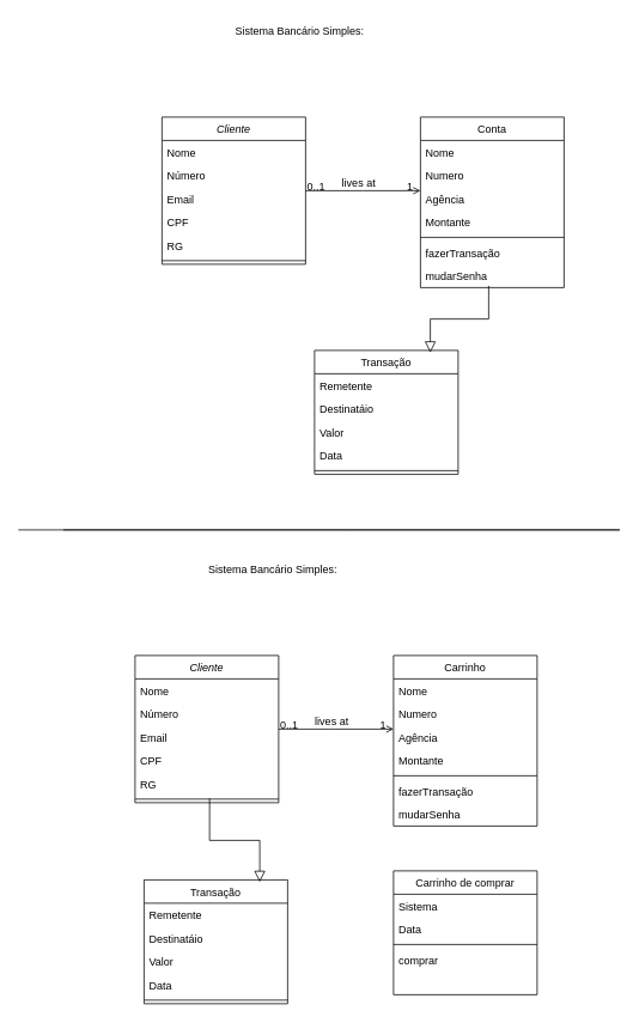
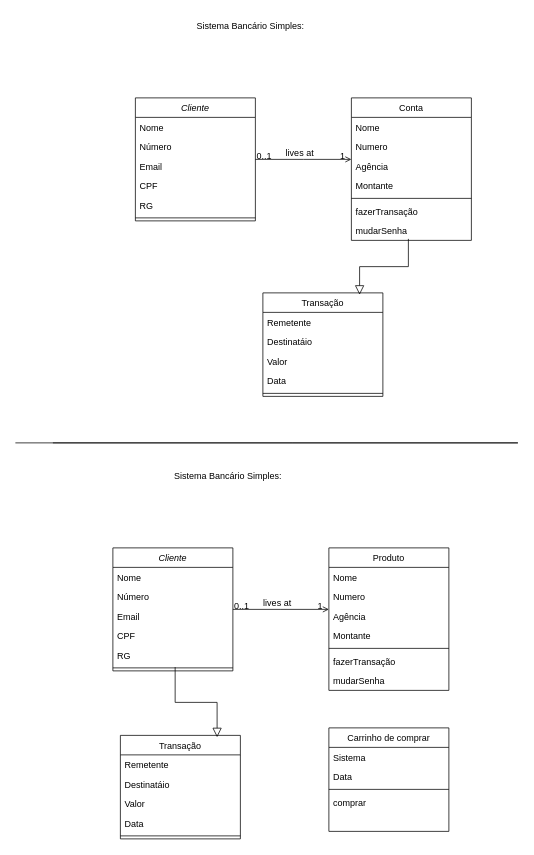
  <mxCell id="0" />
  <mxCell id="1" parent="0" />
  <mxCell id="2" value="Cliente" style="swimlane;fontStyle=2;align=center;verticalAlign=top;childLayout=stackLayout;horizontal=1;startSize=26;horizontalStack=0;resizeParent=1;resizeLast=0;collapsible=1;marginBottom=0;rounded=0;shadow=0;strokeWidth=1;" parent="1" vertex="1"><mxGeometry x="180" y="130" width="160" height="164" as="geometry"><mxRectangle x="230" y="140" width="160" height="26" as="alternateBounds" /></mxGeometry></mxCell>
  <mxCell id="3" value="Nome" style="text;align=left;verticalAlign=top;spacingLeft=4;spacingRight=4;overflow=hidden;rotatable=0;points=[[0,0.5],[1,0.5]];portConstraint=eastwest;" parent="2" vertex="1"><mxGeometry y="26" width="160" height="26" as="geometry" /></mxCell>
  <mxCell id="4" value="Número    " style="text;align=left;verticalAlign=top;spacingLeft=4;spacingRight=4;overflow=hidden;rotatable=0;points=[[0,0.5],[1,0.5]];portConstraint=eastwest;rounded=0;shadow=0;html=0;" parent="2" vertex="1"><mxGeometry y="52" width="160" height="26" as="geometry" /></mxCell>
  <mxCell id="5" value="Email" style="text;align=left;verticalAlign=top;spacingLeft=4;spacingRight=4;overflow=hidden;rotatable=0;points=[[0,0.5],[1,0.5]];portConstraint=eastwest;rounded=0;shadow=0;html=0;" parent="2" vertex="1"><mxGeometry y="78" width="160" height="26" as="geometry" /></mxCell>
  <mxCell id="6" value="CPF" style="text;align=left;verticalAlign=top;spacingLeft=4;spacingRight=4;overflow=hidden;rotatable=0;points=[[0,0.5],[1,0.5]];portConstraint=eastwest;rounded=0;shadow=0;html=0;" parent="2" vertex="1"><mxGeometry y="104" width="160" height="26" as="geometry" /></mxCell>
  <mxCell id="7" value="RG" style="text;align=left;verticalAlign=top;spacingLeft=4;spacingRight=4;overflow=hidden;rotatable=0;points=[[0,0.5],[1,0.5]];portConstraint=eastwest;rounded=0;shadow=0;html=0;" parent="2" vertex="1"><mxGeometry y="130" width="160" height="26" as="geometry" /></mxCell>
  <mxCell id="8" value="" style="line;html=1;strokeWidth=1;align=left;verticalAlign=middle;spacingTop=-1;spacingLeft=3;spacingRight=3;rotatable=0;labelPosition=right;points=[];portConstraint=eastwest;" parent="2" vertex="1"><mxGeometry y="156" width="160" height="8" as="geometry" /></mxCell>
  <mxCell id="9" value="Transação" style="swimlane;fontStyle=0;align=center;verticalAlign=top;childLayout=stackLayout;horizontal=1;startSize=26;horizontalStack=0;resizeParent=1;resizeLast=0;collapsible=1;marginBottom=0;rounded=0;shadow=0;strokeWidth=1;" parent="1" vertex="1"><mxGeometry x="350" y="390" width="160" height="138" as="geometry"><mxRectangle x="130" y="380" width="160" height="26" as="alternateBounds" /></mxGeometry></mxCell>
  <mxCell id="10" value="Remetente" style="text;align=left;verticalAlign=top;spacingLeft=4;spacingRight=4;overflow=hidden;rotatable=0;points=[[0,0.5],[1,0.5]];portConstraint=eastwest;" parent="9" vertex="1"><mxGeometry y="26" width="160" height="26" as="geometry" /></mxCell>
  <mxCell id="11" value="Destinatáio" style="text;align=left;verticalAlign=top;spacingLeft=4;spacingRight=4;overflow=hidden;rotatable=0;points=[[0,0.5],[1,0.5]];portConstraint=eastwest;rounded=0;shadow=0;html=0;" parent="9" vertex="1"><mxGeometry y="52" width="160" height="26" as="geometry" /></mxCell>
  <mxCell id="12" value="Valor" style="text;align=left;verticalAlign=top;spacingLeft=4;spacingRight=4;overflow=hidden;rotatable=0;points=[[0,0.5],[1,0.5]];portConstraint=eastwest;rounded=0;shadow=0;html=0;" parent="9" vertex="1"><mxGeometry y="78" width="160" height="26" as="geometry" /></mxCell>
  <mxCell id="13" value="Data" style="text;align=left;verticalAlign=top;spacingLeft=4;spacingRight=4;overflow=hidden;rotatable=0;points=[[0,0.5],[1,0.5]];portConstraint=eastwest;rounded=0;shadow=0;html=0;" parent="9" vertex="1"><mxGeometry y="104" width="160" height="26" as="geometry" /></mxCell>
  <mxCell id="14" value="" style="line;html=1;strokeWidth=1;align=left;verticalAlign=middle;spacingTop=-1;spacingLeft=3;spacingRight=3;rotatable=0;labelPosition=right;points=[];portConstraint=eastwest;" parent="9" vertex="1"><mxGeometry y="130" width="160" height="8" as="geometry" /></mxCell>
  <mxCell id="15" value="" style="endArrow=block;endSize=10;endFill=0;shadow=0;strokeWidth=1;rounded=0;edgeStyle=elbowEdgeStyle;elbow=vertical;entryX=0.806;entryY=0.018;entryDx=0;entryDy=0;entryPerimeter=0;exitX=0.475;exitY=0.923;exitDx=0;exitDy=0;exitPerimeter=0;" parent="1" source="23" target="9" edge="1"><mxGeometry width="160" relative="1" as="geometry"><mxPoint x="430" y="233" as="sourcePoint" /><mxPoint x="530" y="340" as="targetPoint" /></mxGeometry></mxCell>
  <mxCell id="16" value="Conta" style="swimlane;fontStyle=0;align=center;verticalAlign=top;childLayout=stackLayout;horizontal=1;startSize=26;horizontalStack=0;resizeParent=1;resizeLast=0;collapsible=1;marginBottom=0;rounded=0;shadow=0;strokeWidth=1;" parent="1" vertex="1"><mxGeometry x="468" y="130" width="160" height="190" as="geometry"><mxRectangle x="550" y="140" width="160" height="26" as="alternateBounds" /></mxGeometry></mxCell>
  <mxCell id="17" value="Nome" style="text;align=left;verticalAlign=top;spacingLeft=4;spacingRight=4;overflow=hidden;rotatable=0;points=[[0,0.5],[1,0.5]];portConstraint=eastwest;" parent="16" vertex="1"><mxGeometry y="26" width="160" height="26" as="geometry" /></mxCell>
  <mxCell id="18" value="Numero" style="text;align=left;verticalAlign=top;spacingLeft=4;spacingRight=4;overflow=hidden;rotatable=0;points=[[0,0.5],[1,0.5]];portConstraint=eastwest;rounded=0;shadow=0;html=0;" parent="16" vertex="1"><mxGeometry y="52" width="160" height="26" as="geometry" /></mxCell>
  <mxCell id="19" value="Agência" style="text;align=left;verticalAlign=top;spacingLeft=4;spacingRight=4;overflow=hidden;rotatable=0;points=[[0,0.5],[1,0.5]];portConstraint=eastwest;rounded=0;shadow=0;html=0;" parent="16" vertex="1"><mxGeometry y="78" width="160" height="26" as="geometry" /></mxCell>
  <mxCell id="20" value="Montante" style="text;align=left;verticalAlign=top;spacingLeft=4;spacingRight=4;overflow=hidden;rotatable=0;points=[[0,0.5],[1,0.5]];portConstraint=eastwest;rounded=0;shadow=0;html=0;" parent="16" vertex="1"><mxGeometry y="104" width="160" height="26" as="geometry" /></mxCell>
  <mxCell id="21" value="" style="line;html=1;strokeWidth=1;align=left;verticalAlign=middle;spacingTop=-1;spacingLeft=3;spacingRight=3;rotatable=0;labelPosition=right;points=[];portConstraint=eastwest;" parent="16" vertex="1"><mxGeometry y="130" width="160" height="8" as="geometry" /></mxCell>
  <mxCell id="22" value="fazerTransação" style="text;align=left;verticalAlign=top;spacingLeft=4;spacingRight=4;overflow=hidden;rotatable=0;points=[[0,0.5],[1,0.5]];portConstraint=eastwest;" parent="16" vertex="1"><mxGeometry y="138" width="160" height="26" as="geometry" /></mxCell>
  <mxCell id="23" value="mudarSenha" style="text;align=left;verticalAlign=top;spacingLeft=4;spacingRight=4;overflow=hidden;rotatable=0;points=[[0,0.5],[1,0.5]];portConstraint=eastwest;" parent="16" vertex="1"><mxGeometry y="164" width="160" height="26" as="geometry" /></mxCell>
  <mxCell id="24" value="" style="endArrow=open;shadow=0;strokeWidth=1;rounded=0;endFill=1;edgeStyle=elbowEdgeStyle;elbow=vertical;" parent="1" source="2" target="16" edge="1"><mxGeometry x="0.5" y="41" relative="1" as="geometry"><mxPoint x="340" y="202" as="sourcePoint" /><mxPoint x="500" y="202" as="targetPoint" /><mxPoint x="-40" y="32" as="offset" /></mxGeometry></mxCell>
  <mxCell id="25" value="0..1" style="resizable=0;align=left;verticalAlign=bottom;labelBackgroundColor=none;fontSize=12;" parent="24" connectable="0" vertex="1"><mxGeometry x="-1" relative="1" as="geometry"><mxPoint y="4" as="offset" /></mxGeometry></mxCell>
  <mxCell id="26" value="1" style="resizable=0;align=right;verticalAlign=bottom;labelBackgroundColor=none;fontSize=12;" parent="24" connectable="0" vertex="1"><mxGeometry x="1" relative="1" as="geometry"><mxPoint x="-7" y="4" as="offset" /></mxGeometry></mxCell>
  <mxCell id="27" value="lives at" style="text;html=1;resizable=0;points=[];;align=center;verticalAlign=middle;labelBackgroundColor=none;rounded=0;shadow=0;strokeWidth=1;fontSize=12;" parent="24" vertex="1" connectable="0"><mxGeometry x="0.5" y="49" relative="1" as="geometry"><mxPoint x="-38" y="40" as="offset" /></mxGeometry></mxCell>
  <mxCell id="28" value="Sistema Bancário Simples:" style="text;whiteSpace=wrap;html=1;" parent="1" vertex="1"><mxGeometry x="260" y="20" width="180" height="40" as="geometry" /></mxCell>
  <mxCell id="29" value="" style="endArrow=none;html=1;rounded=0;" parent="1" edge="1"><mxGeometry width="50" height="50" relative="1" as="geometry"><mxPoint x="70" y="590" as="sourcePoint" /><mxPoint x="20" y="590" as="targetPoint" /><Array as="points"><mxPoint x="390" y="590" /><mxPoint x="690" y="590" /></Array></mxGeometry></mxCell>
  <mxCell id="30" value="Cliente" style="swimlane;fontStyle=2;align=center;verticalAlign=top;childLayout=stackLayout;horizontal=1;startSize=26;horizontalStack=0;resizeParent=1;resizeLast=0;collapsible=1;marginBottom=0;rounded=0;shadow=0;strokeWidth=1;" parent="1" vertex="1"><mxGeometry x="150" y="730" width="160" height="164" as="geometry"><mxRectangle x="230" y="140" width="160" height="26" as="alternateBounds" /></mxGeometry></mxCell>
  <mxCell id="31" value="Nome" style="text;align=left;verticalAlign=top;spacingLeft=4;spacingRight=4;overflow=hidden;rotatable=0;points=[[0,0.5],[1,0.5]];portConstraint=eastwest;" parent="30" vertex="1"><mxGeometry y="26" width="160" height="26" as="geometry" /></mxCell>
  <mxCell id="32" value="Número    " style="text;align=left;verticalAlign=top;spacingLeft=4;spacingRight=4;overflow=hidden;rotatable=0;points=[[0,0.5],[1,0.5]];portConstraint=eastwest;rounded=0;shadow=0;html=0;" parent="30" vertex="1"><mxGeometry y="52" width="160" height="26" as="geometry" /></mxCell>
  <mxCell id="33" value="Email" style="text;align=left;verticalAlign=top;spacingLeft=4;spacingRight=4;overflow=hidden;rotatable=0;points=[[0,0.5],[1,0.5]];portConstraint=eastwest;rounded=0;shadow=0;html=0;" parent="30" vertex="1"><mxGeometry y="78" width="160" height="26" as="geometry" /></mxCell>
  <mxCell id="34" value="CPF" style="text;align=left;verticalAlign=top;spacingLeft=4;spacingRight=4;overflow=hidden;rotatable=0;points=[[0,0.5],[1,0.5]];portConstraint=eastwest;rounded=0;shadow=0;html=0;" parent="30" vertex="1"><mxGeometry y="104" width="160" height="26" as="geometry" /></mxCell>
  <mxCell id="35" value="RG" style="text;align=left;verticalAlign=top;spacingLeft=4;spacingRight=4;overflow=hidden;rotatable=0;points=[[0,0.5],[1,0.5]];portConstraint=eastwest;rounded=0;shadow=0;html=0;" parent="30" vertex="1"><mxGeometry y="130" width="160" height="26" as="geometry" /></mxCell>
  <mxCell id="36" value="" style="line;html=1;strokeWidth=1;align=left;verticalAlign=middle;spacingTop=-1;spacingLeft=3;spacingRight=3;rotatable=0;labelPosition=right;points=[];portConstraint=eastwest;" parent="30" vertex="1"><mxGeometry y="156" width="160" height="8" as="geometry" /></mxCell>
  <mxCell id="37" value="Transação" style="swimlane;fontStyle=0;align=center;verticalAlign=top;childLayout=stackLayout;horizontal=1;startSize=26;horizontalStack=0;resizeParent=1;resizeLast=0;collapsible=1;marginBottom=0;rounded=0;shadow=0;strokeWidth=1;" parent="1" vertex="1"><mxGeometry x="160" y="980" width="160" height="138" as="geometry"><mxRectangle x="130" y="380" width="160" height="26" as="alternateBounds" /></mxGeometry></mxCell>
  <mxCell id="38" value="Remetente" style="text;align=left;verticalAlign=top;spacingLeft=4;spacingRight=4;overflow=hidden;rotatable=0;points=[[0,0.5],[1,0.5]];portConstraint=eastwest;" parent="37" vertex="1"><mxGeometry y="26" width="160" height="26" as="geometry" /></mxCell>
  <mxCell id="39" value="Destinatáio" style="text;align=left;verticalAlign=top;spacingLeft=4;spacingRight=4;overflow=hidden;rotatable=0;points=[[0,0.5],[1,0.5]];portConstraint=eastwest;rounded=0;shadow=0;html=0;" parent="37" vertex="1"><mxGeometry y="52" width="160" height="26" as="geometry" /></mxCell>
  <mxCell id="40" value="Valor" style="text;align=left;verticalAlign=top;spacingLeft=4;spacingRight=4;overflow=hidden;rotatable=0;points=[[0,0.5],[1,0.5]];portConstraint=eastwest;rounded=0;shadow=0;html=0;" parent="37" vertex="1"><mxGeometry y="78" width="160" height="26" as="geometry" /></mxCell>
  <mxCell id="41" value="Data" style="text;align=left;verticalAlign=top;spacingLeft=4;spacingRight=4;overflow=hidden;rotatable=0;points=[[0,0.5],[1,0.5]];portConstraint=eastwest;rounded=0;shadow=0;html=0;" parent="37" vertex="1"><mxGeometry y="104" width="160" height="26" as="geometry" /></mxCell>
  <mxCell id="42" value="" style="line;html=1;strokeWidth=1;align=left;verticalAlign=middle;spacingTop=-1;spacingLeft=3;spacingRight=3;rotatable=0;labelPosition=right;points=[];portConstraint=eastwest;" parent="37" vertex="1"><mxGeometry y="130" width="160" height="8" as="geometry" /></mxCell>
  <mxCell id="43" value="" style="endArrow=block;endSize=10;endFill=0;shadow=0;strokeWidth=1;rounded=0;edgeStyle=elbowEdgeStyle;elbow=vertical;entryX=0.806;entryY=0.018;entryDx=0;entryDy=0;entryPerimeter=0;exitX=0.519;exitY=0.375;exitDx=0;exitDy=0;exitPerimeter=0;" parent="1" source="36" target="37" edge="1"><mxGeometry width="160" relative="1" as="geometry"><mxPoint x="240" y="900" as="sourcePoint" /><mxPoint x="500" y="940" as="targetPoint" /></mxGeometry></mxCell>
- <mxCell id="44" value="Carrinho" style="swimlane;fontStyle=0;align=center;verticalAlign=top;childLayout=stackLayout;horizontal=1;startSize=26;horizontalStack=0;resizeParent=1;resizeLast=0;collapsible=1;marginBottom=0;rounded=0;shadow=0;strokeWidth=1;" parent="1" vertex="1"><mxGeometry x="438" y="730" width="160" height="190" as="geometry"><mxRectangle x="550" y="140" width="160" height="26" as="alternateBounds" /></mxGeometry></mxCell>
+ <mxCell id="44" value="Produto" style="swimlane;fontStyle=0;align=center;verticalAlign=top;childLayout=stackLayout;horizontal=1;startSize=26;horizontalStack=0;resizeParent=1;resizeLast=0;collapsible=1;marginBottom=0;rounded=0;shadow=0;strokeWidth=1;" parent="1" vertex="1"><mxGeometry x="438" y="730" width="160" height="190" as="geometry"><mxRectangle x="550" y="140" width="160" height="26" as="alternateBounds" /></mxGeometry></mxCell>
  <mxCell id="45" value="Nome" style="text;align=left;verticalAlign=top;spacingLeft=4;spacingRight=4;overflow=hidden;rotatable=0;points=[[0,0.5],[1,0.5]];portConstraint=eastwest;" parent="44" vertex="1"><mxGeometry y="26" width="160" height="26" as="geometry" /></mxCell>
  <mxCell id="46" value="Numero" style="text;align=left;verticalAlign=top;spacingLeft=4;spacingRight=4;overflow=hidden;rotatable=0;points=[[0,0.5],[1,0.5]];portConstraint=eastwest;rounded=0;shadow=0;html=0;" parent="44" vertex="1"><mxGeometry y="52" width="160" height="26" as="geometry" /></mxCell>
  <mxCell id="47" value="Agência" style="text;align=left;verticalAlign=top;spacingLeft=4;spacingRight=4;overflow=hidden;rotatable=0;points=[[0,0.5],[1,0.5]];portConstraint=eastwest;rounded=0;shadow=0;html=0;" parent="44" vertex="1"><mxGeometry y="78" width="160" height="26" as="geometry" /></mxCell>
  <mxCell id="48" value="Montante" style="text;align=left;verticalAlign=top;spacingLeft=4;spacingRight=4;overflow=hidden;rotatable=0;points=[[0,0.5],[1,0.5]];portConstraint=eastwest;rounded=0;shadow=0;html=0;" parent="44" vertex="1"><mxGeometry y="104" width="160" height="26" as="geometry" /></mxCell>
  <mxCell id="49" value="" style="line;html=1;strokeWidth=1;align=left;verticalAlign=middle;spacingTop=-1;spacingLeft=3;spacingRight=3;rotatable=0;labelPosition=right;points=[];portConstraint=eastwest;" parent="44" vertex="1"><mxGeometry y="130" width="160" height="8" as="geometry" /></mxCell>
  <mxCell id="50" value="fazerTransação" style="text;align=left;verticalAlign=top;spacingLeft=4;spacingRight=4;overflow=hidden;rotatable=0;points=[[0,0.5],[1,0.5]];portConstraint=eastwest;" parent="44" vertex="1"><mxGeometry y="138" width="160" height="26" as="geometry" /></mxCell>
  <mxCell id="51" value="mudarSenha" style="text;align=left;verticalAlign=top;spacingLeft=4;spacingRight=4;overflow=hidden;rotatable=0;points=[[0,0.5],[1,0.5]];portConstraint=eastwest;" parent="44" vertex="1"><mxGeometry y="164" width="160" height="26" as="geometry" /></mxCell>
  <mxCell id="52" value="" style="endArrow=open;shadow=0;strokeWidth=1;rounded=0;endFill=1;edgeStyle=elbowEdgeStyle;elbow=vertical;" parent="1" source="30" target="44" edge="1"><mxGeometry x="0.5" y="41" relative="1" as="geometry"><mxPoint x="310" y="802" as="sourcePoint" /><mxPoint x="470" y="802" as="targetPoint" /><mxPoint x="-40" y="32" as="offset" /></mxGeometry></mxCell>
  <mxCell id="53" value="0..1" style="resizable=0;align=left;verticalAlign=bottom;labelBackgroundColor=none;fontSize=12;" parent="52" connectable="0" vertex="1"><mxGeometry x="-1" relative="1" as="geometry"><mxPoint y="4" as="offset" /></mxGeometry></mxCell>
  <mxCell id="54" value="1" style="resizable=0;align=right;verticalAlign=bottom;labelBackgroundColor=none;fontSize=12;" parent="52" connectable="0" vertex="1"><mxGeometry x="1" relative="1" as="geometry"><mxPoint x="-7" y="4" as="offset" /></mxGeometry></mxCell>
  <mxCell id="55" value="lives at" style="text;html=1;resizable=0;points=[];;align=center;verticalAlign=middle;labelBackgroundColor=none;rounded=0;shadow=0;strokeWidth=1;fontSize=12;" parent="52" vertex="1" connectable="0"><mxGeometry x="0.5" y="49" relative="1" as="geometry"><mxPoint x="-38" y="40" as="offset" /></mxGeometry></mxCell>
  <mxCell id="56" value="Sistema Bancário Simples:" style="text;whiteSpace=wrap;html=1;" parent="1" vertex="1"><mxGeometry x="230" y="620" width="180" height="40" as="geometry" /></mxCell>
  <mxCell id="57" value="Carrinho de comprar" style="swimlane;fontStyle=0;align=center;verticalAlign=top;childLayout=stackLayout;horizontal=1;startSize=26;horizontalStack=0;resizeParent=1;resizeLast=0;collapsible=1;marginBottom=0;rounded=0;shadow=0;strokeWidth=1;" vertex="1" parent="1"><mxGeometry x="438" y="970" width="160" height="138" as="geometry"><mxRectangle x="130" y="380" width="160" height="26" as="alternateBounds" /></mxGeometry></mxCell>
  <mxCell id="58" value="Sistema" style="text;align=left;verticalAlign=top;spacingLeft=4;spacingRight=4;overflow=hidden;rotatable=0;points=[[0,0.5],[1,0.5]];portConstraint=eastwest;" vertex="1" parent="57"><mxGeometry y="26" width="160" height="26" as="geometry" /></mxCell>
  <mxCell id="59" value="Data" style="text;align=left;verticalAlign=top;spacingLeft=4;spacingRight=4;overflow=hidden;rotatable=0;points=[[0,0.5],[1,0.5]];portConstraint=eastwest;rounded=0;shadow=0;html=0;" vertex="1" parent="57"><mxGeometry y="52" width="160" height="26" as="geometry" /></mxCell>
  <mxCell id="60" value="" style="line;html=1;strokeWidth=1;align=left;verticalAlign=middle;spacingTop=-1;spacingLeft=3;spacingRight=3;rotatable=0;labelPosition=right;points=[];portConstraint=eastwest;" vertex="1" parent="57"><mxGeometry y="78" width="160" height="8" as="geometry" /></mxCell>
  <mxCell id="61" value="comprar" style="text;align=left;verticalAlign=top;spacingLeft=4;spacingRight=4;overflow=hidden;rotatable=0;points=[[0,0.5],[1,0.5]];portConstraint=eastwest;" vertex="1" parent="57"><mxGeometry y="86" width="160" height="26" as="geometry" /></mxCell>
